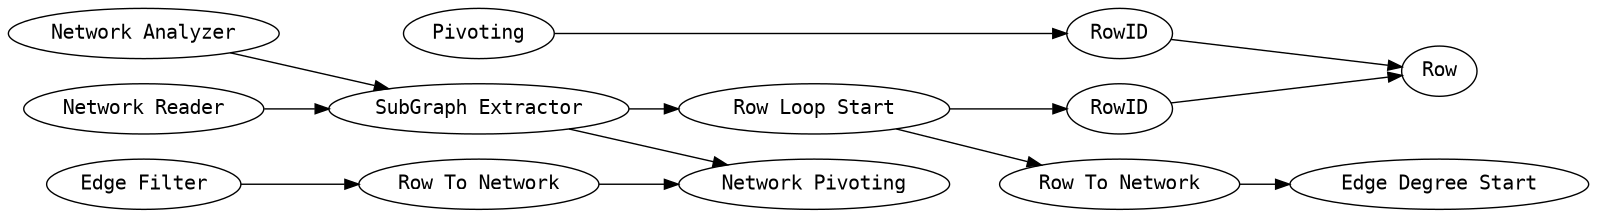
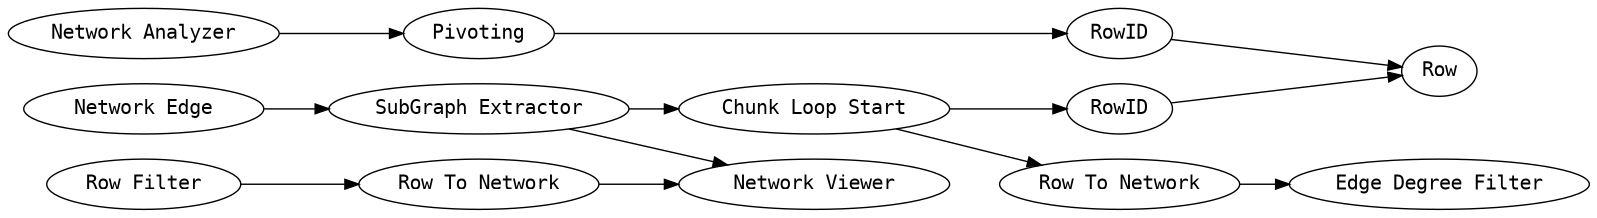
  digraph {
    fontname="DejaVu Sans Mono"
    rankdir=LR
    node [fontname="DejaVu Sans Mono"]
    edge [fontname="DejaVu Sans Mono"]
    n1 [label=RowID]
    n2 [label=Row]
    n3 [label="Row To Network"]
-   n4 [label="Network Pivoting"]
-   n5 [label="Edge Degree Start"]
+   n4 [label="Network Viewer"]
+   n5 [label="Edge Degree Filter"]
    n6 [label="Network Analyzer"]
    n7 [label=Pivoting]
-   n8 [label="Edge Filter"]
+   n8 [label="Row Filter"]
    n9 [label="SubGraph Extractor"]
-   n10 [label="Row Loop Start"]
+   n10 [label="Chunk Loop Start"]
    n11 [label=RowID]
    n12 [label="Row To Network"]
-   n13 [label="Network Reader"]
+   n13 [label="Network Edge"]
    n1 -> n2
    n3 -> n4
-   n6 -> n9
+   n6 -> n7
    n7 -> n1
    n8 -> n3
    n9 -> n4
    n9 -> n10
    n10 -> n11
    n10 -> n12
    n11 -> n2
    n12 -> n5
    n13 -> n9
  }
